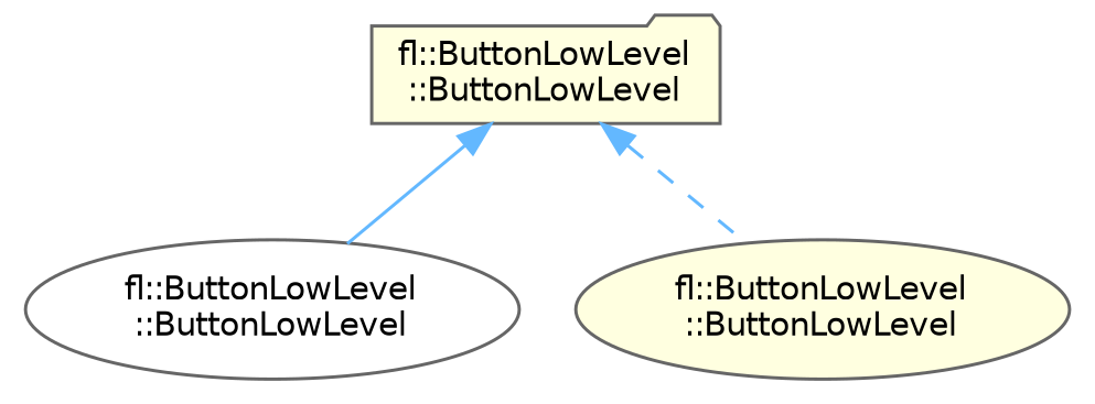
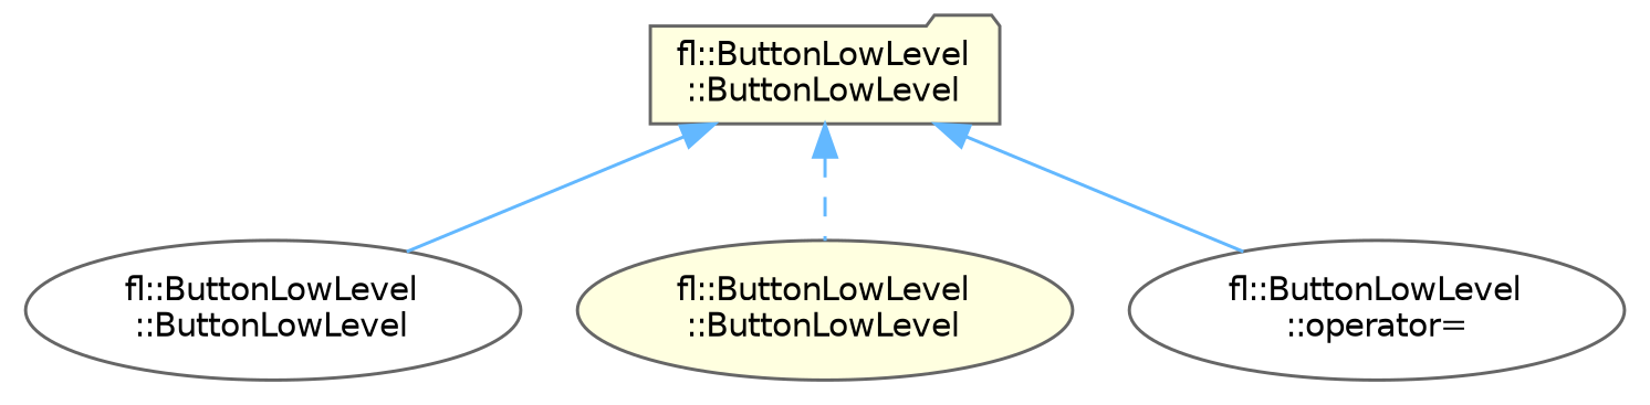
  digraph {
    rankdir=TB
    node [color=grey40 fillcolor=lightyellow fontname=Helvetica fontsize=10 shape=ellipse style=filled]
    edge [color=steelblue1 dir=back fontname=Helvetica fontsize=10 labelfontname=Helvetica labelfontsize=10 style=solid]
    n1 [color=gray40 fontcolor=black height=0.2 label="fl::ButtonLowLevel\l::ButtonLowLevel" shape=folder width=0.4]
    n2 [fillcolor=white height=0.2 label="fl::ButtonLowLevel\l::ButtonLowLevel" width=0.4]
    n3 [height=0.2 label="fl::ButtonLowLevel\l::ButtonLowLevel" width=0.4]
+   n4 [fillcolor=white height=0.2 label="fl::ButtonLowLevel\l::operator=" width=0.4]
    n1 -> n2
    n1 -> n3 [style=dashed]
+   n1 -> n4
  }
